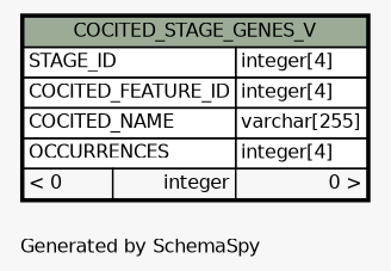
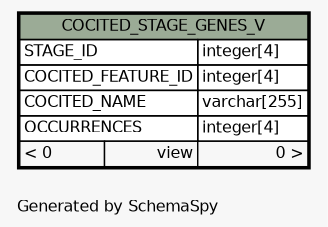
  digraph {
    bgcolor="#f7f7f7"
    fontname=Helvetica
    fontsize=11
    label="\nGenerated by SchemaSpy"
    labeljust=l
    nodesep=0.18
    rankdir=RL
    ranksep=0.46
-   n1 [fontname=Helvetica fontsize=11 label=<     <TABLE BORDER="2" CELLBORDER="1" CELLSPACING="0" BGCOLOR="#ffffff">       <TR><TD COLSPAN="3" BGCOLOR="#9bab96" ALIGN="CENTER">COCITED_STAGE_GENES_V</TD></TR>       <TR><TD PORT="STAGE_ID" COLSPAN="2" ALIGN="LEFT">STAGE_ID</TD><TD PORT="STAGE_ID.type" ALIGN="LEFT">integer[4]</TD></TR>       <TR><TD PORT="COCITED_FEATURE_ID" COLSPAN="2" ALIGN="LEFT">COCITED_FEATURE_ID</TD><TD PORT="COCITED_FEATURE_ID.type" ALIGN="LEFT">integer[4]</TD></TR>       <TR><TD PORT="COCITED_NAME" COLSPAN="2" ALIGN="LEFT">COCITED_NAME</TD><TD PORT="COCITED_NAME.type" ALIGN="LEFT">varchar[255]</TD></TR>       <TR><TD PORT="OCCURRENCES" COLSPAN="2" ALIGN="LEFT">OCCURRENCES</TD><TD PORT="OCCURRENCES.type" ALIGN="LEFT">integer[4]</TD></TR>       <TR><TD ALIGN="LEFT" BGCOLOR="#f7f7f7">&lt; 0</TD><TD ALIGN="RIGHT" BGCOLOR="#f7f7f7">integer</TD><TD ALIGN="RIGHT" BGCOLOR="#f7f7f7">0 &gt;</TD></TR>     </TABLE>> shape=plaintext]
+   n1 [fontname=Helvetica fontsize=11 label=<     <TABLE BORDER="2" CELLBORDER="1" CELLSPACING="0" BGCOLOR="#ffffff">       <TR><TD COLSPAN="3" BGCOLOR="#9bab96" ALIGN="CENTER">COCITED_STAGE_GENES_V</TD></TR>       <TR><TD PORT="STAGE_ID" COLSPAN="2" ALIGN="LEFT">STAGE_ID</TD><TD PORT="STAGE_ID.type" ALIGN="LEFT">integer[4]</TD></TR>       <TR><TD PORT="COCITED_FEATURE_ID" COLSPAN="2" ALIGN="LEFT">COCITED_FEATURE_ID</TD><TD PORT="COCITED_FEATURE_ID.type" ALIGN="LEFT">integer[4]</TD></TR>       <TR><TD PORT="COCITED_NAME" COLSPAN="2" ALIGN="LEFT">COCITED_NAME</TD><TD PORT="COCITED_NAME.type" ALIGN="LEFT">varchar[255]</TD></TR>       <TR><TD PORT="OCCURRENCES" COLSPAN="2" ALIGN="LEFT">OCCURRENCES</TD><TD PORT="OCCURRENCES.type" ALIGN="LEFT">integer[4]</TD></TR>       <TR><TD ALIGN="LEFT" BGCOLOR="#f7f7f7">&lt; 0</TD><TD ALIGN="RIGHT" BGCOLOR="#f7f7f7">view</TD><TD ALIGN="RIGHT" BGCOLOR="#f7f7f7">0 &gt;</TD></TR>     </TABLE>> shape=plaintext]
  }
